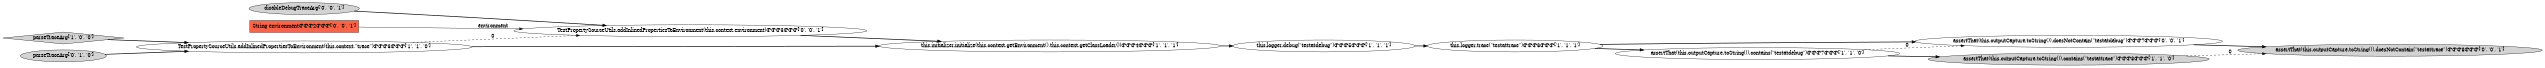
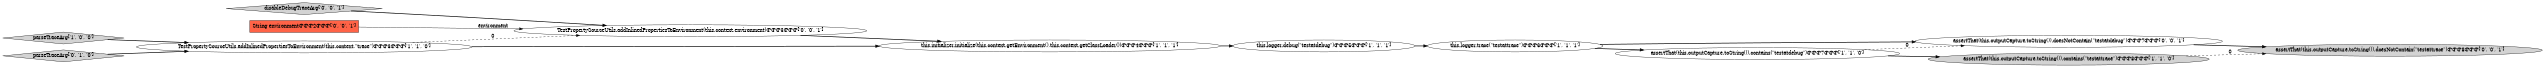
  digraph {
    fontname="DejaVu Serif"
    rankdir=LR
    node [fillcolor=white fontname="DejaVu Serif" shape=ellipse style=filled]
    edge [fontname="DejaVu Serif" style=bold]
    n1 [fillcolor=lightgray label="assertThat(this.outputCapture.toString()).contains(\"testattrace\")@@@8@@@['1', '1', '0']"]
    n2 [fillcolor=lightgray label="assertThat(this.outputCapture.toString()).doesNotContain(\"testattrace\")@@@8@@@['0', '0', '1']"]
    n3 [fillcolor=lightgray label="parseTraceArg['1', '0', '0']" shape=diamond]
    n4 [label="TestPropertySourceUtils.addInlinedPropertiesToEnvironment(this.context,\"trace\")@@@3@@@['1', '1', '0']"]
    n5 [label="this.initializer.initialize(this.context.getEnvironment(),this.context.getClassLoader())@@@4@@@['1', '1', '1']"]
    n6 [label="TestPropertySourceUtils.addInlinedPropertiesToEnvironment(this.context,environment)@@@3@@@['0', '0', '1']"]
    n7 [label="this.logger.debug(\"testatdebug\")@@@5@@@['1', '1', '1']"]
    n8 [label="this.logger.trace(\"testattrace\")@@@6@@@['1', '1', '1']"]
-   n9 [fillcolor=lightgray label="disableDebugTraceArg['0', '0', '1']"]
+   n9 [fillcolor=lightgray label="disableDebugTraceArg['0', '0', '1']" shape=diamond]
    n10 [fillcolor=tomato label="String environment@@@2@@@['0', '0', '1']" shape=box]
    n11 [label="assertThat(this.outputCapture.toString()).doesNotContain(\"testatdebug\")@@@7@@@['0', '0', '1']"]
    n12 [label="assertThat(this.outputCapture.toString()).contains(\"testatdebug\")@@@7@@@['1', '1', '0']"]
-   n13 [fillcolor=lightgray label="parseTraceArg['0', '1', '0']"]
+   n13 [fillcolor=lightgray label="parseTraceArg['0', '1', '0']" shape=diamond]
    n1 -> n2 [label=0 style=dashed]
    n3 -> n4
    n4 -> n5
    n4 -> n6 [label=0 style=dashed]
    n5 -> n7
    n6 -> n5
    n7 -> n8
    n8 -> n11
    n8 -> n12
    n9 -> n6
    n10 -> n6 [label=environment style=solid]
    n11 -> n2
    n12 -> n1
    n12 -> n11 [label=0 style=dashed]
    n13 -> n4
  }
